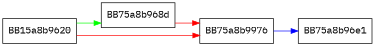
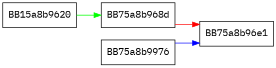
  digraph {
    fontname="IBM Plex Mono"
    rankdir=LR
    splines=ortho
    node [fontname="IBM Plex Mono" shape=box]
    edge [color=red fontname="IBM Plex Mono"]
    n1 [label=BB15a8b9620]
    BB75a8b968d
    n3 [label=BB75a8b9976]
    BB75a8b96e1
    n1 -> BB75a8b968d [color=green]
-   n1 -> n3
-   BB75a8b968d -> n3
+   BB75a8b968d -> BB75a8b96e1
    n3 -> BB75a8b96e1 [color=blue]
  }
